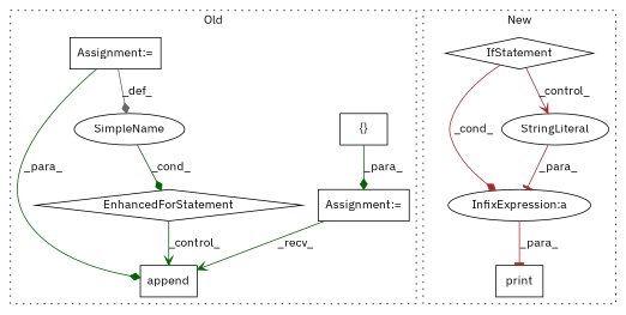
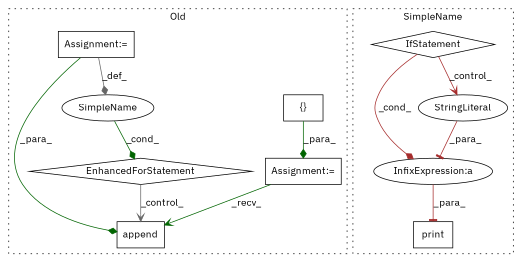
  digraph {
    fontname="IBM Plex Sans"
    node [a=32 fontname="IBM Plex Sans" l=1 shape=box]
    edge [arrowhead=diamond color=darkgreen fontname="IBM Plex Sans"]
    n1 [l="7,1" label=append s="4879,4919"]
    n2 [a=7 label="Assignment:=" s=4682]
    n3 [a=4 l=2 label="{}" s=4692]
    n4 [a=70 l="75,2" label=EnhancedForStatement s="4704,4802" shape=diamond]
    n5 [a=7 label="Assignment:=" s=4432]
    n6 [a=42 label=SimpleName s=4783 shape=ellipse]
    n7 [l="6,1" label=print s="4679,4723"]
    n8 [a=25 l="4,2" label=IfStatement s="4546,4567" shape=diamond]
    n9 [a=27 l=3 label="InfixExpression:a" s=4714 shape=ellipse]
    n10 [a=45 l=29 label=StringLiteral s=4685 shape=ellipse]
    subgraph cluster_1 {
      label=Old
      style=dotted
      n1
      n2
      n3
      n4
      n5
      n6
    }
    subgraph cluster_2 {
-     label=New
+     label=SimpleName
      style=dotted
      n7
      n8
      n9
      n10
    }
    n2 -> n1 [arrowhead=vee label=_recv_]
    n3 -> n2 [label=_para_]
-   n4 -> n1 [arrowhead=vee label=_control_]
+   n4 -> n1 [arrowhead=vee color=gray40 label=_control_]
    n5 -> n1 [label=_para_]
    n5 -> n6 [color=gray40 label=_def_]
    n6 -> n4 [label=_cond_]
    n8 -> n9 [color=brown label=_cond_]
    n8 -> n10 [arrowhead=vee color=brown label=_control_]
    n9 -> n7 [arrowhead=tee color=brown label=_para_]
    n10 -> n9 [arrowhead=tee color=brown label=_para_]
  }
